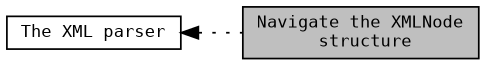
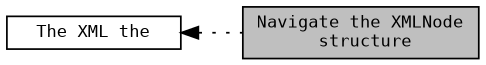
  digraph {
    rankdir=LR
    fontname="DejaVu Sans Mono"
    node [color=black fontname="DejaVu Sans Mono" fontsize=10 shape=box style=filled]
    n1 [fillcolor=grey75 fontcolor=black height=0.2 label="Navigate the XMLNode\l structure" width=0.4]
-   n2 [fillcolor=white height=0.2 label="The XML parser" width=0.4]
+   n2 [fillcolor=white height=0.2 label="The XML the" width=0.4]
    n2 -> n1 [dir=back fontname="DejaVu Sans Mono" fontsize=10 labelfontname=Helvetica labelfontsize=10 shape=plaintext style=dotted]
  }
